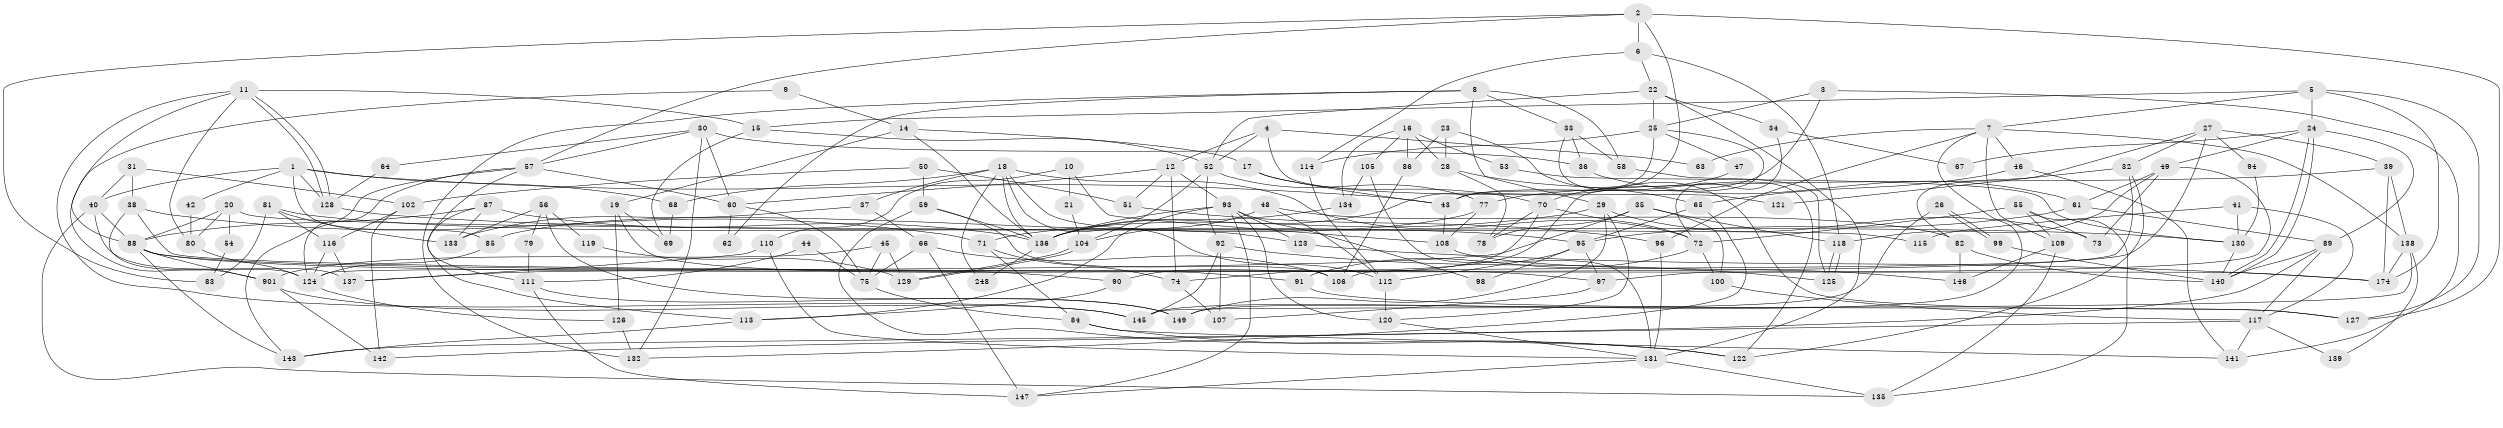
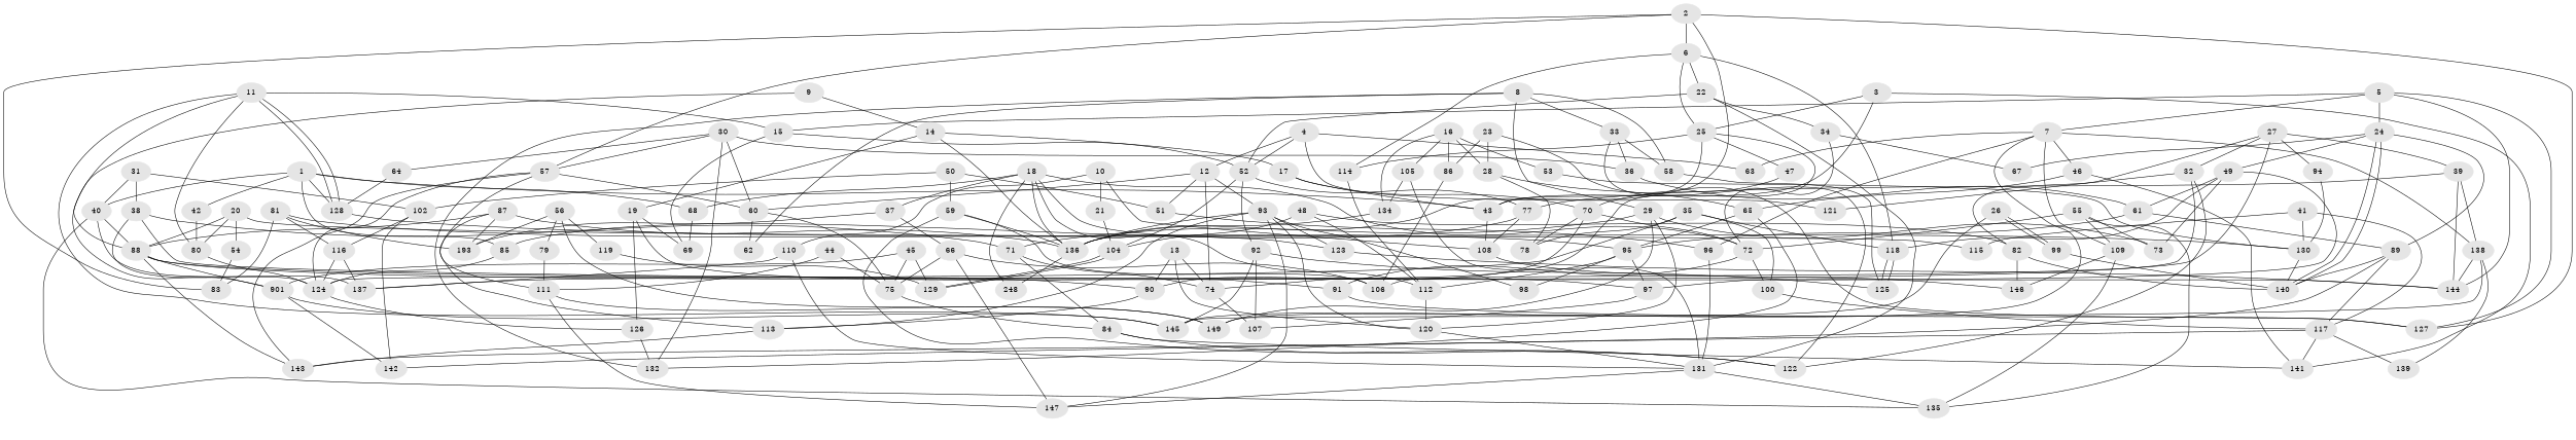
  graph {
    fontname="DejaVu Serif"
    node [color=gray90 fontname="DejaVu Serif" style=filled]
    edge [fontname="DejaVu Serif"]
    1
    40
    42
    43
    68
    85
    128
    88
    137
    135
    80
    108
    69
    124
    130
    2
    6
    57
    83
    127
    25
    22
    114
    118
    60
    111
    143
    3
    141
    74
    136
    47
    4
    12
    52
    63
    121
    51
    93
    104
    77
    92
    5
    7
    15
    24
-   144 [label=174]
+   144
    46
    96
    109
    138
    145
    49
    67
    89
    140
    34
    131
    112
    125
    65
    146
    139
    8
    29
    33
    58
    62
    132
    120
    149
    71
    73
    36
    122
    9
    14
    n78 [label=901]
    17
    19
    142
    10
    21
    110
    11
    90
    97
    75
    107
    123
    147
    113
    98
+   13
    70
    91
    126
    n98 [label=248]
    16
    28
    53
    86
    105
    134
    78
    106
    72
    18
    37
    66
-   133
+   133 [label=193]
    100
    20
    54
    115
    129
    23
    61
    117
    26
    99
    27
    32
    39
    82
    94
    95
    84
    30
    64
    31
    38
    102
    116
    35
    41
    44
    45
    48
    50
    59
    55
    56
    79
    119
    81
    87
    1 -- 40
    1 -- 42
    1 -- 43
    1 -- 68
    1 -- 85
    1 -- 128
    40 -- 88
    40 -- 137
    40 -- 135
    42 -- 80
    43 -- 108
    68 -- 69
    85 -- 124
    128 -- 130
    88 -- 143
    88 -- n78
    88 -- 90
    88 -- 97
    80 -- 124
    108 -- 146
    124 -- 126
    130 -- 140
    2 -- 43
    2 -- 6
    2 -- 57
    2 -- 83
    2 -- 127
-   22 -- 25
+   6 -- 25
    6 -- 22
    6 -- 114
    6 -- 118
    57 -- 124
    57 -- 60
    57 -- 111
    57 -- 143
    25 -- 114
    25 -- 74
    25 -- 136
    25 -- 47
    22 -- 52
    22 -- 34
    22 -- 131
    114 -- 112
    118 -- 125
    118 -- 125
    60 -- 62
    60 -- 75
    111 -- 149
    111 -- 147
    3 -- 43
    3 -- 25
    3 -- 141
    74 -- 107
    136 -- n98
    47 -- 70
    4 -- 12
    4 -- 52
    4 -- 63
    4 -- 121
    12 -- 60
    12 -- 74
    12 -- 51
    12 -- 93
    52 -- 104
    52 -- 77
    52 -- 92
    51 -- 96
    93 -- 136
    93 -- 120
    93 -- 123
    93 -- 147
    93 -- 113
    93 -- 98
    104 -- 129
    104 -- 129
    77 -- 85
    77 -- 108
    92 -- 145
    92 -- 125
    92 -- 107
    5 -- 127
    5 -- 7
    5 -- 15
    5 -- 24
    5 -- 144
    7 -- 63
    7 -- 46
    7 -- 96
    7 -- 109
    7 -- 138
    7 -- 145
    15 -- 69
    15 -- 52
    24 -- 49
    24 -- 67
    24 -- 89
    24 -- 140
    24 -- 140
    46 -- 141
    46 -- 65
    96 -- 131
    109 -- 135
    109 -- 146
    138 -- 144
    138 -- 145
    138 -- 139
    49 -- 118
    49 -- 73
    49 -- 97
    49 -- 61
    89 -- 143
    89 -- 140
    89 -- 117
    34 -- 67
    34 -- 72
    131 -- 135
    131 -- 147
    112 -- 120
    65 -- 132
    65 -- 95
    8 -- 29
    8 -- 33
    8 -- 58
    8 -- 62
    8 -- 132
    29 -- 120
    29 -- 149
    29 -- 71
    29 -- 73
    33 -- 58
    33 -- 36
    33 -- 122
    58 -- 125
    120 -- 131
    71 -- 74
    71 -- 84
    36 -- 61
    9 -- 14
    9 -- n78
    14 -- 136
    14 -- 17
    14 -- 19
    n78 -- 145
    n78 -- 142
    17 -- 43
    17 -- 70
    19 -- 69
    19 -- 91
    19 -- 126
    10 -- 108
    10 -- 21
    10 -- 110
    21 -- 104
    110 -- 137
    110 -- 131
    11 -- 128
    11 -- 128
    11 -- 88
    11 -- 80
    11 -- 15
    11 -- 145
    90 -- 113
    97 -- 107
    75 -- 84
    123 -- 144
    113 -- 143
+   13 -- 74
+   13 -- 120
+   13 -- 90
    70 -- 90
    70 -- 78
    70 -- 72
    91 -- 127
    126 -- 132
    16 -- 28
    16 -- 53
    16 -- 86
    16 -- 105
    16 -- 134
    28 -- 65
    28 -- 78
    53 -- 130
    86 -- 106
    105 -- 131
    105 -- 134
    134 -- 136
    72 -- 91
    72 -- 100
    18 -- 68
    18 -- 136
    18 -- 112
    18 -- 123
    18 -- n98
    18 -- 72
    18 -- 37
    37 -- 66
    37 -- 133
    66 -- 75
    66 -- 147
    66 -- 106
    100 -- 117
    20 -- 88
    20 -- 80
    20 -- 54
    20 -- 115
    54 -- 83
    23 -- 127
    23 -- 28
    23 -- 86
    61 -- 89
    61 -- 95
    117 -- 141
    117 -- 139
    117 -- 142
    26 -- 149
    26 -- 99
    26 -- 99
    99 -- 140
    27 -- 106
    27 -- 32
    27 -- 39
    27 -- 82
    27 -- 94
    32 -- 124
    32 -- 121
    32 -- 122
    39 -- 77
    39 -- 144
    39 -- 138
    82 -- 140
    82 -- 146
    94 -- 130
    95 -- 112
    95 -- 97
    95 -- 98
    84 -- 141
    84 -- 122
    30 -- 57
    30 -- 60
    30 -- 132
    30 -- 36
    30 -- 64
    64 -- 128
    31 -- 40
    31 -- 38
    31 -- 102
    38 -- 124
    38 -- 144
    38 -- 71
    102 -- 142
    102 -- 116
    116 -- 137
    116 -- 124
    35 -- 137
    35 -- 118
    35 -- 78
    35 -- 100
    41 -- 130
    41 -- 115
    41 -- 117
    44 -- 111
    44 -- 75
    45 -- n78
    45 -- 75
    45 -- 129
    48 -- 104
    48 -- 112
    48 -- 82
    50 -- 51
    50 -- 102
    50 -- 59
    59 -- 136
    59 -- 122
    59 -- 106
    55 -- 135
    55 -- 109
    55 -- 73
    55 -- 72
    56 -- 149
    56 -- 133
    56 -- 79
    56 -- 119
    79 -- 111
    119 -- 129
    81 -- 83
    81 -- 133
    81 -- 95
    81 -- 116
    87 -- 88
    87 -- 136
    87 -- 113
    87 -- 133
  }
